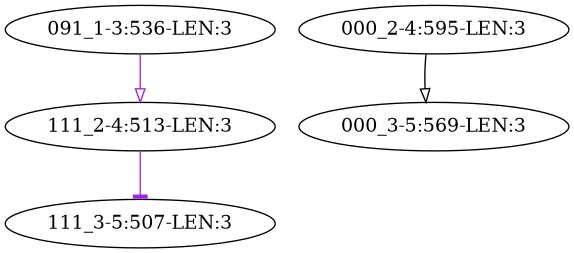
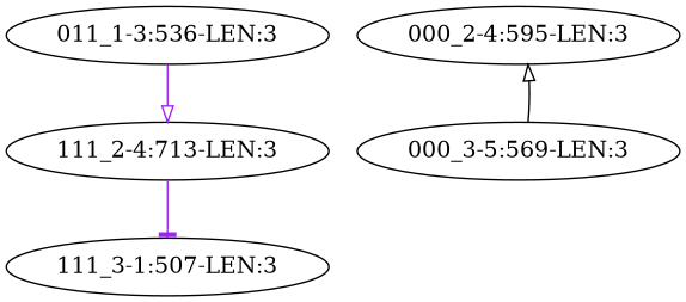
  digraph {
    edge [arrowhead=onormal color=purple]
-   "011_1-3:536-LEN:3" [label="091_1-3:536-LEN:3"]
-   "111_2-4:513-LEN:3"
-   "111_3-5:507-LEN:3"
+   "011_1-3:536-LEN:3"
+   "111_2-4:513-LEN:3" [label="111_2-4:713-LEN:3"]
+   "111_3-5:507-LEN:3" [label="111_3-1:507-LEN:3"]
    "000_2-4:595-LEN:3"
    "000_3-5:569-LEN:3"
    "011_1-3:536-LEN:3" -> "111_2-4:513-LEN:3"
    "111_2-4:513-LEN:3" -> "111_3-5:507-LEN:3" [arrowhead=tee]
-   "000_2-4:595-LEN:3" -> "000_3-5:569-LEN:3" [color=black]
+   "000_3-5:569-LEN:3" -> "000_2-4:595-LEN:3" [color=black]
  }
